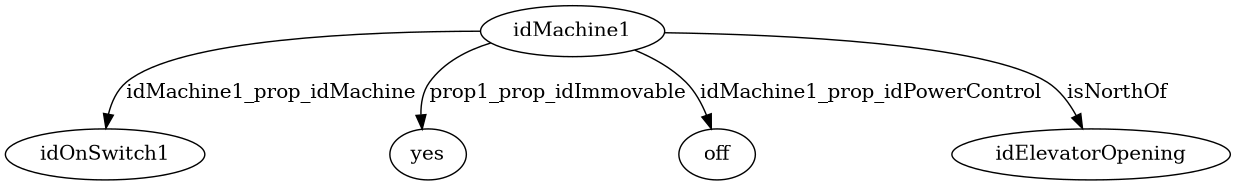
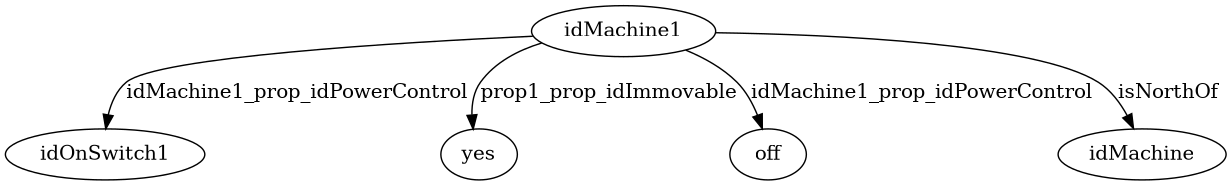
  strict digraph {
    edge [edge_type=property]
    idMachine1 [node_type=entity_node root=root]
    idOnSwitch1
    yes
    off
-   idElevatorOpening
-   idMachine1 -> idOnSwitch1 [label=idMachine1_prop_idMachine]
+   idElevatorOpening [label=idMachine]
+   idMachine1 -> idOnSwitch1 [label=idMachine1_prop_idPowerControl]
    idMachine1 -> yes [label=prop1_prop_idImmovable]
    idMachine1 -> off [label=idMachine1_prop_idPowerControl]
    idMachine1 -> idElevatorOpening [edge_type=relationship label=isNorthOf]
  }
